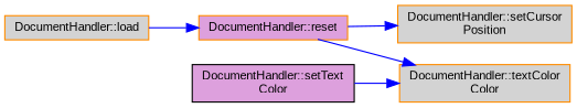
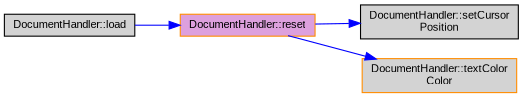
  digraph {
    fontname="Liberation Sans"
    rankdir=RL
    node [color=darkorange fillcolor=lightgrey fontname="Liberation Sans" fontsize=10 shape=record style=filled]
    edge [color=blue dir=back fontname="Liberation Sans" fontsize=10 labelfontname=Helvetica labelfontsize=10 style=solid]
    n1 [fontcolor=black height=0.2 label="DocumentHandler::textColor\lColor" width=0.4]
    n2 [fillcolor=plum height=0.2 label="DocumentHandler::reset" width=0.4]
-   n3 [color=black fillcolor=plum height=0.2 label="DocumentHandler::setText\lColor" width=0.4]
-   n4 [height=0.2 label="DocumentHandler::load" width=0.4]
-   n5 [height=0.2 label="DocumentHandler::setCursor\lPosition" width=0.4]
+   n4 [color=black height=0.2 label="DocumentHandler::load" width=0.4]
+   n5 [color=black height=0.2 label="DocumentHandler::setCursor\lPosition" width=0.4]
    n1 -> n2
-   n1 -> n3
    n2 -> n4
    n5 -> n2
  }
